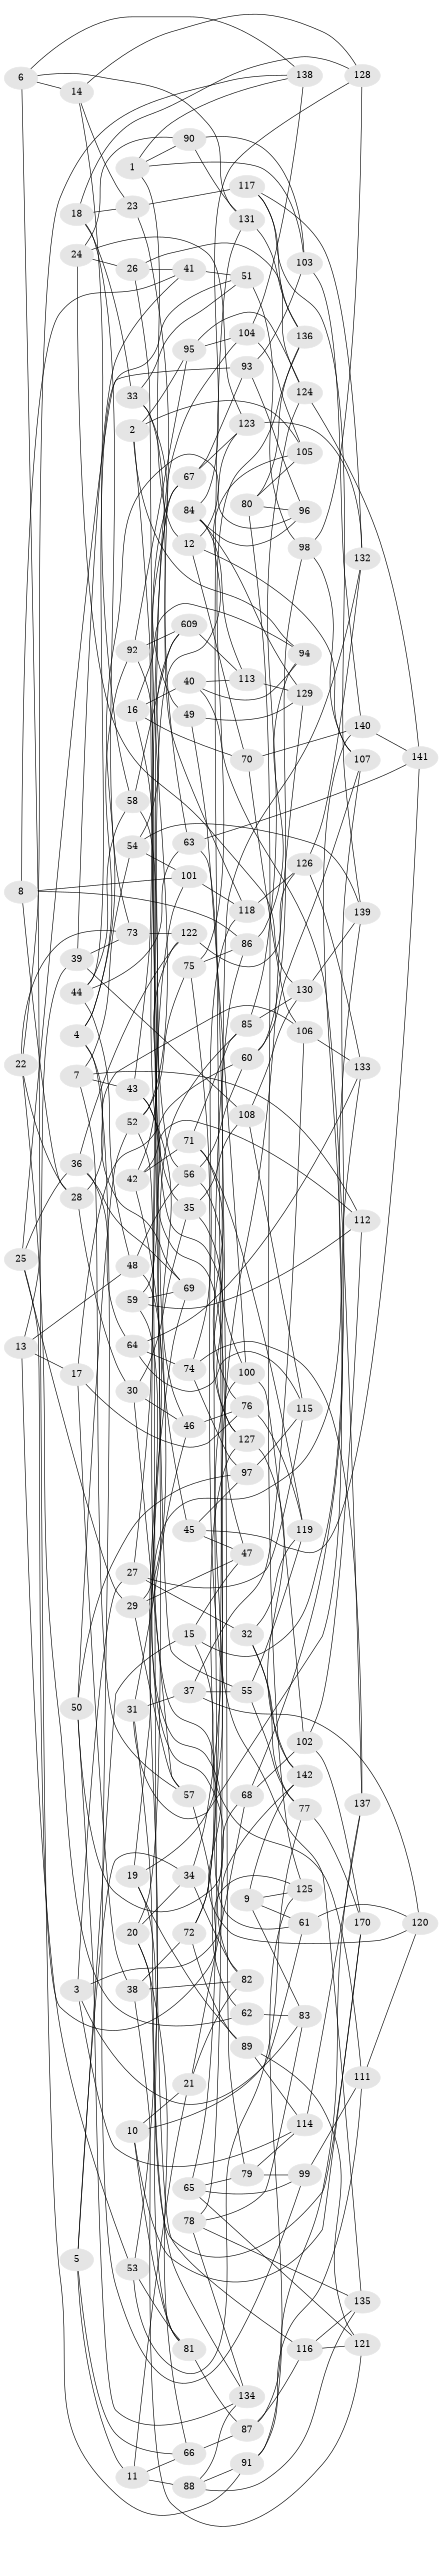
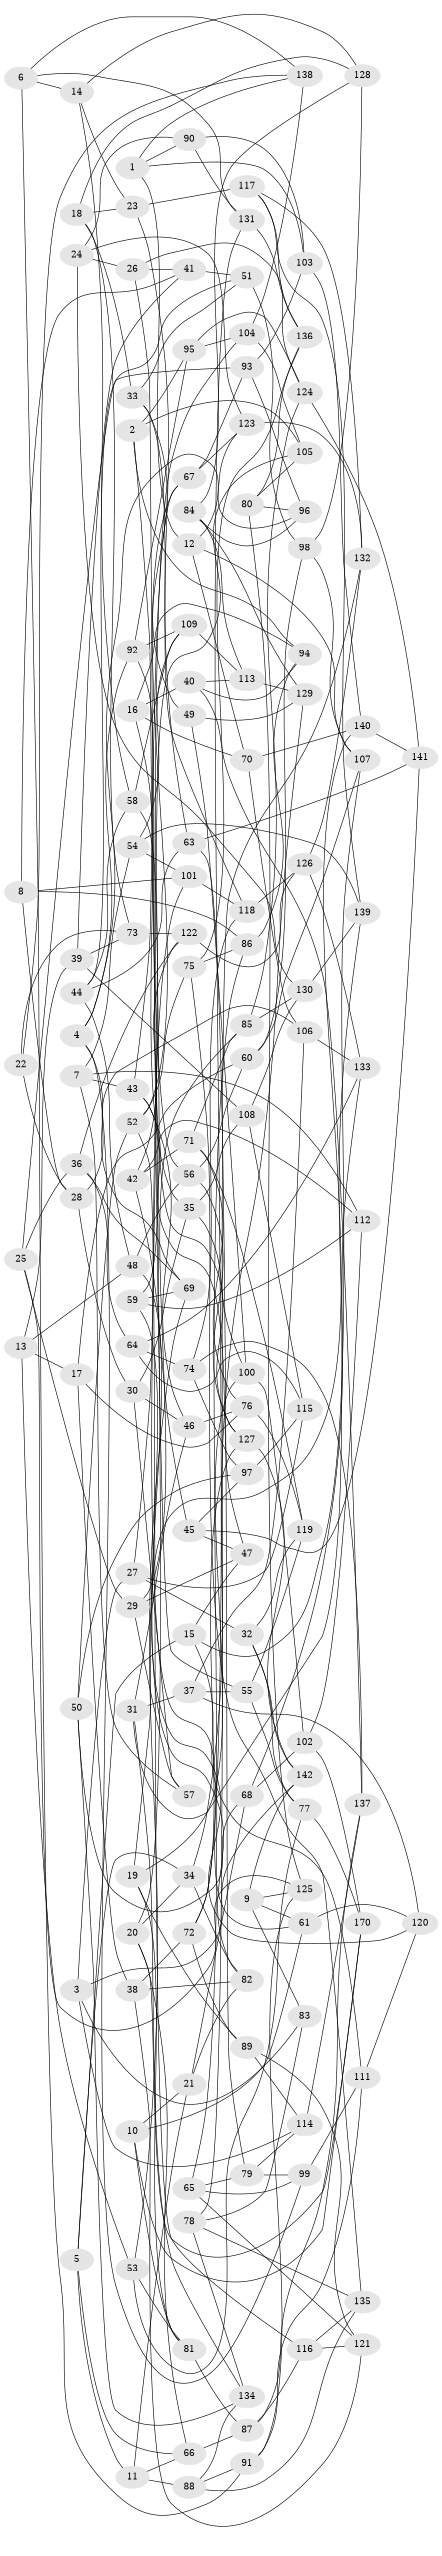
  graph {
    rankdir=LR
    node [color=gray90 style=filled]
    1
    12
    90
    103
    138
    70
    107
    123
    131
    140
    2
    56
    94
    95
    105
    60
    127
    104
    124
    3
    27
    83
    114
    142
    101
    32
    115
    137
    4
    69
    92
    96
    99
-   109 [label=609]
+   109
    111
    5
    11
    15
    34
    66
    21
    88
    47
    82
    129
    87
    6
    14
    91
    23
    58
    128
    125
    136
    7
    43
    54
    57
    112
    46
    67
    139
-   62
    8
    28
    41
    86
    30
    106
    51
    118
    9
    61
    120
    10
    81
    n77 [label=170]
    68
    134
    135
    132
    13
    17
    39
    48
    53
    38
    76
    73
    108
    77
    63
    117
    16
    35
    40
    100
    113
    72
    121
    98
    119
    18
    33
    49
    122
    19
    89
    102
    141
    20
    22
    79
    24
    26
    130
    55
    25
    29
    36
    93
    85
    64
    133
    31
    37
    126
    74
    42
    45
    71
    97
    44
    50
    52
    75
    116
    59
    65
    78
    80
    84
    1 -- 12
    1 -- 90
    1 -- 103
    1 -- 138
    12 -- 70
    12 -- 107
    12 -- 123
    90 -- 103
    90 -- 131
    103 -- 140
    70 -- 140
    70 -- 106
    123 -- 132
    131 -- 136
    140 -- 141
    2 -- 56
    2 -- 94
    2 -- 95
    2 -- 105
    56 -- 60
    56 -- 127
    95 -- 104
    95 -- 124
    60 -- 107
    60 -- 98
    127 -- 142
    104 -- 138
    104 -- 105
    124 -- 141
    3 -- 27
    3 -- 83
    3 -- 114
    3 -- 142
    27 -- 101
    27 -- 32
    27 -- 115
    114 -- 137
    101 -- 118
    32 -- 142
    32 -- 77
    32 -- 119
    4 -- 69
    4 -- 92
    4 -- 96
    4 -- 99
    92 -- 95
    92 -- 127
    92 -- 109
    99 -- 111
    109 -- 113
    111 -- 120
    5 -- 11
    5 -- 15
    5 -- 34
    5 -- 66
    11 -- 66
    11 -- 21
    11 -- 88
    15 -- 107
    15 -- 111
    15 -- 47
    34 -- 82
    34 -- 129
    66 -- 87
    21 -- 82
    21 -- 68
    88 -- 91
    88 -- 134
    88 -- 135
    87 -- 137
    87 -- 116
    6 -- 138
    6 -- 131
    6 -- 14
    6 -- 91
    14 -- 23
    14 -- 58
    14 -- 128
    91 -- 111
    91 -- 125
    23 -- 63
    23 -- 117
    58 -- 109
    58 -- 61
    7 -- 43
    7 -- 54
    7 -- 57
    7 -- 112
    43 -- 47
    43 -- 46
    43 -- 67
    54 -- 101
    54 -- 109
    54 -- 139
-   57 -- 62
    46 -- 76
    67 -- 123
    67 -- 93
-   62 -- 83
    8 -- 101
    8 -- 28
    8 -- 41
    8 -- 86
    28 -- 30
    28 -- 106
    41 -- 51
    86 -- 94
    30 -- 57
    30 -- 46
    30 -- 35
    106 -- 133
    51 -- 98
    118 -- 126
    9 -- 83
    9 -- 142
    9 -- 125
    9 -- 61
    61 -- 120
    10 -- 21
    10 -- 61
    10 -- 81
    10 -- n77
    81 -- 87
    68 -- 139
    68 -- 102
    13 -- 17
    13 -- 39
    13 -- 48
    13 -- 53
    17 -- 60
    17 -- 38
    17 -- 76
    39 -- 41
    39 -- 73
    39 -- 108
    48 -- 56
    48 -- 120
    53 -- 69
    53 -- 81
    53 -- 77
    38 -- 82
    38 -- 72
    38 -- 121
    76 -- 119
    73 -- 122
    108 -- 115
    108 -- 130
    77 -- n77
    63 -- 141
    63 -- 79
    117 -- 136
    117 -- 139
    117 -- 132
    16 -- 70
    16 -- 94
    16 -- 35
    16 -- 40
    35 -- 108
    35 -- 100
    40 -- 94
    40 -- 137
    40 -- 113
    100 -- 102
    113 -- 129
    72 -- 131
    72 -- 127
    72 -- 89
    98 -- 107
    98 -- 128
    18 -- 23
    18 -- 128
    18 -- 73
    18 -- 33
    33 -- 51
    33 -- 118
    33 -- 49
    49 -- 129
    49 -- 100
    122 -- 126
    19 -- 140
    19 -- 81
    19 -- 100
    19 -- 89
    89 -- 114
    89 -- 121
    102 -- 112
    102 -- n77
    20 -- 104
    20 -- 34
    20 -- 66
    20 -- n77
    22 -- 138
-   22 -- 62
    22 -- 28
    22 -- 73
    79 -- 114
    79 -- 99
    24 -- 90
    24 -- 123
    24 -- 26
    24 -- 130
    26 -- 124
    26 -- 41
    26 -- 55
    130 -- 139
    55 -- 77
    55 -- 119
    25 -- 125
    25 -- 29
    25 -- 36
    25 -- 93
    29 -- 47
    29 -- 57
    29 -- 85
    36 -- 69
    36 -- 122
    36 -- 64
    93 -- 103
    93 -- 96
    85 -- 124
    85 -- 130
    64 -- 115
    64 -- 133
    64 -- 74
    31 -- 46
    31 -- 134
    31 -- 133
    31 -- 37
    37 -- 106
    37 -- 120
    37 -- 55
    126 -- 132
    126 -- 133
    74 -- 137
    74 -- 118
    74 -- 97
    42 -- 112
    42 -- 122
    42 -- 45
    42 -- 71
    45 -- 47
    45 -- 141
    45 -- 97
    71 -- 76
    71 -- 119
    71 -- 85
    97 -- 115
    44 -- 58
    44 -- 51
    44 -- 48
    44 -- 63
    50 -- 68
    50 -- 134
    50 -- 97
    50 -- 52
    52 -- 67
    52 -- 75
    52 -- 116
    75 -- 136
    75 -- 86
    75 -- 135
    116 -- 135
    116 -- 121
    59 -- 105
    59 -- 69
    59 -- 82
    59 -- 112
    65 -- 99
    65 -- 86
    65 -- 121
    65 -- 79
    78 -- 83
    78 -- 134
    78 -- 135
    78 -- 132
    80 -- 105
    80 -- 96
    80 -- 125
    80 -- 136
    84 -- 96
    84 -- 129
    84 -- 128
    84 -- 113
  }
